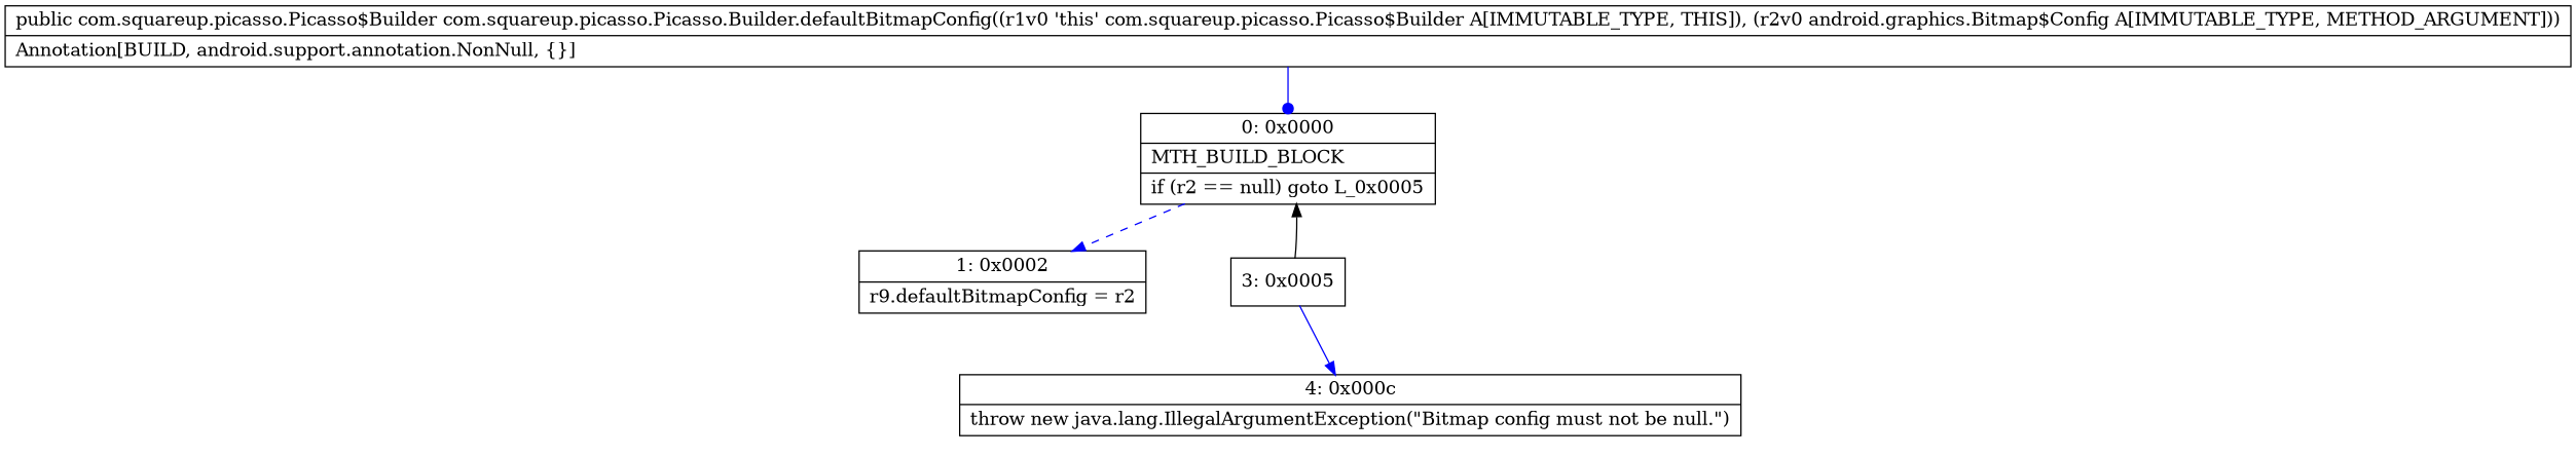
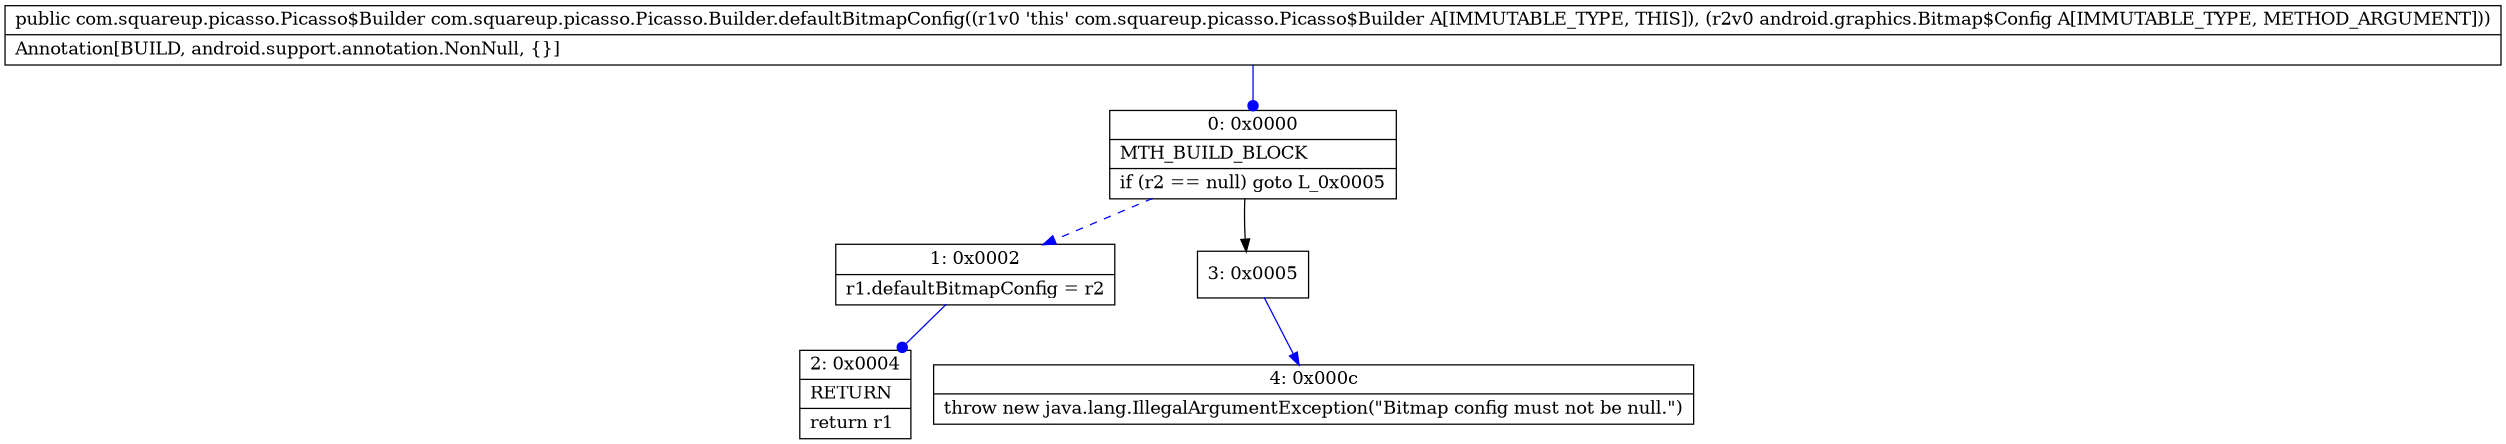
  digraph {
    node [shape=record]
    edge [arrowhead=normal color=blue]
    n1 [label="{0\:\ 0x0000|MTH_BUILD_BLOCK\l|if (r2 == null) goto L_0x0005\l}"]
-   n2 [label="{1\:\ 0x0002|r9.defaultBitmapConfig = r2\l}"]
+   n2 [label="{1\:\ 0x0002|r1.defaultBitmapConfig = r2\l}"]
    n3 [label="{3\:\ 0x0005}"]
+   n4 [label="{2\:\ 0x0004|RETURN\l|return r1\l}"]
    n5 [label="{4\:\ 0x000c|throw new java.lang.IllegalArgumentException(\"Bitmap config must not be null.\")\l}"]
    n6 [label="{public com.squareup.picasso.Picasso$Builder com.squareup.picasso.Picasso.Builder.defaultBitmapConfig((r1v0 'this' com.squareup.picasso.Picasso$Builder A[IMMUTABLE_TYPE, THIS]), (r2v0 android.graphics.Bitmap$Config A[IMMUTABLE_TYPE, METHOD_ARGUMENT]))  | Annotation[BUILD, android.support.annotation.NonNull, \{\}]\l}"]
    n1 -> n2 [style=dashed]
-   n3 -> n1 [color=black]
+   n1 -> n3 [color=black]
+   n2 -> n4 [arrowhead=dot]
    n3 -> n5
    n6 -> n1 [arrowhead=dot]
  }
